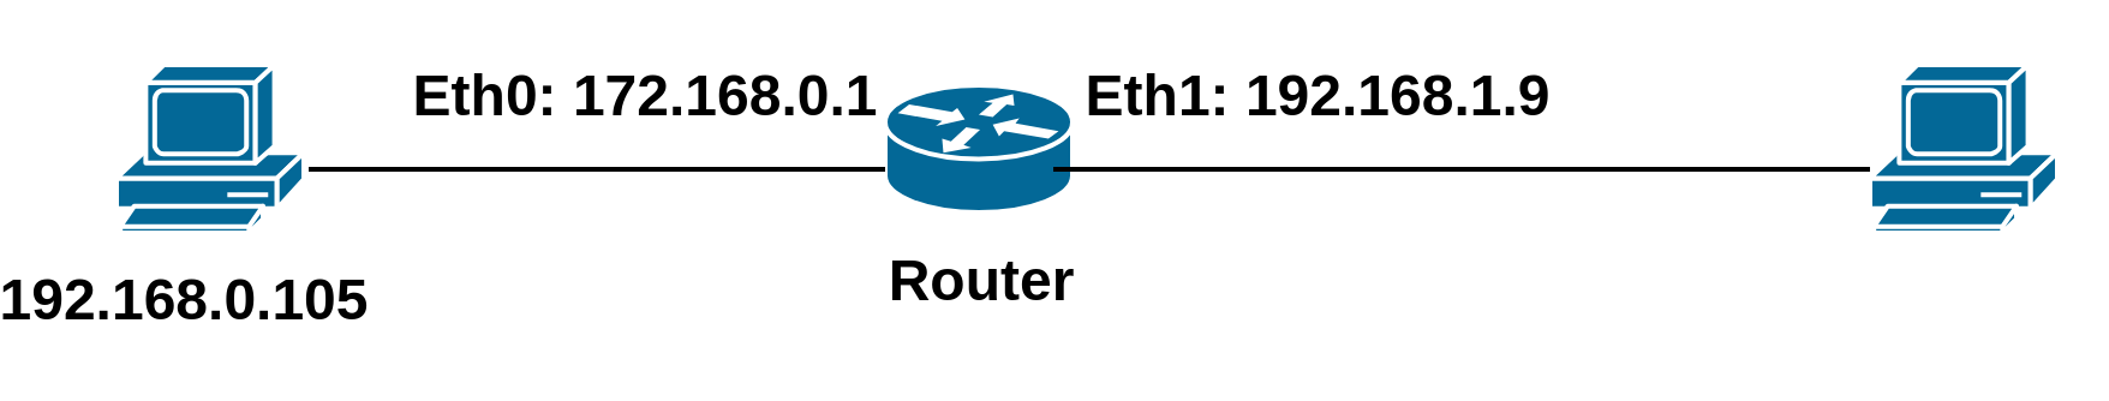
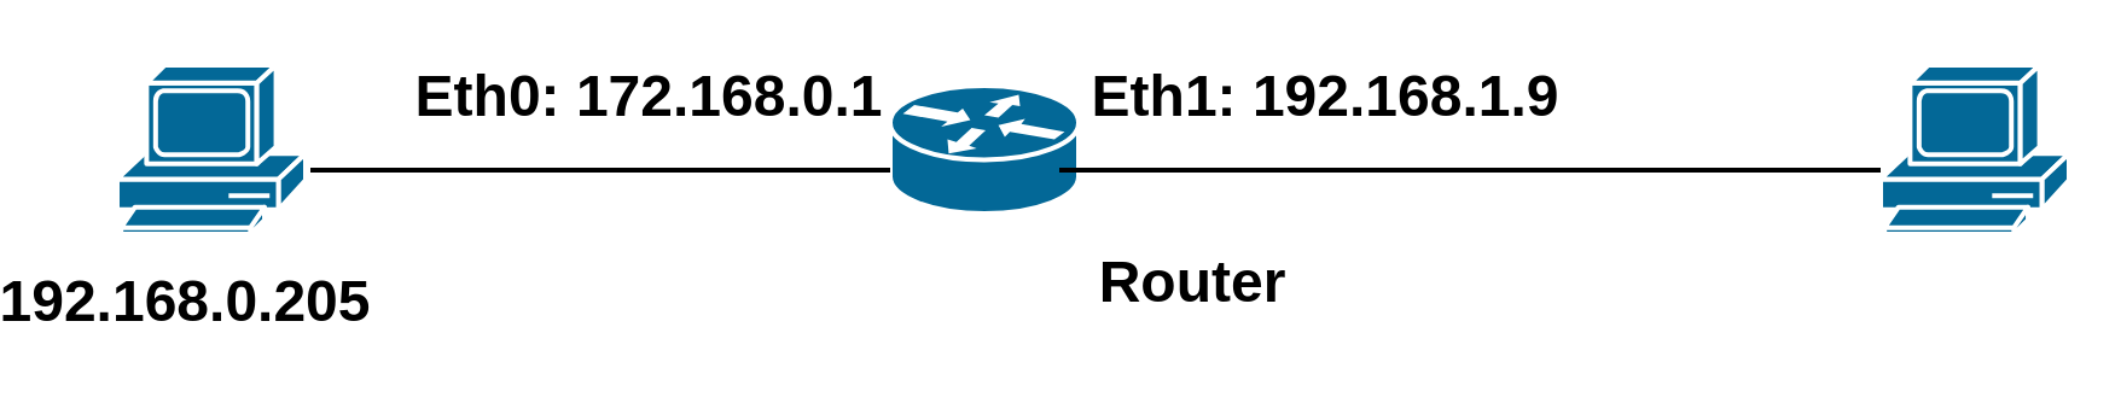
  <mxCell id="0" />
  <mxCell id="1" parent="0" />
  <mxCell id="2" value="" style="shape=mxgraph.cisco.routers.router;sketch=0;html=1;pointerEvents=1;dashed=0;fillColor=#036897;strokeColor=#ffffff;strokeWidth=2;verticalLabelPosition=bottom;verticalAlign=top;align=center;outlineConnect=0;" vertex="1" parent="1"><mxGeometry x="362" y="35" width="78" height="53" as="geometry" /></mxCell>
  <mxCell id="3" value="" style="shape=mxgraph.cisco.computers_and_peripherals.pc;sketch=0;html=1;pointerEvents=1;dashed=0;fillColor=#036897;strokeColor=#ffffff;strokeWidth=2;verticalLabelPosition=bottom;verticalAlign=top;align=center;outlineConnect=0;" vertex="1" parent="1"><mxGeometry x="42" y="26.5" width="78" height="70" as="geometry" /></mxCell>
  <mxCell id="4" value="" style="shape=mxgraph.cisco.computers_and_peripherals.pc;sketch=0;html=1;pointerEvents=1;dashed=0;fillColor=#036897;strokeColor=#ffffff;strokeWidth=2;verticalLabelPosition=bottom;verticalAlign=top;align=center;outlineConnect=0;" vertex="1" parent="1"><mxGeometry x="772" y="26.5" width="78" height="70" as="geometry" /></mxCell>
  <mxCell id="5" value="" style="line;strokeWidth=2;html=1;" vertex="1" parent="1"><mxGeometry x="122" y="65" width="240" height="10" as="geometry" /></mxCell>
  <mxCell id="6" value="" style="line;strokeWidth=2;html=1;" vertex="1" parent="1"><mxGeometry x="432" y="65" width="340" height="10" as="geometry" /></mxCell>
- <mxCell id="7" value="Router" style="text;strokeColor=none;fillColor=none;html=1;fontSize=24;fontStyle=1;verticalAlign=middle;align=center;" vertex="1" parent="1"><mxGeometry x="352" y="96.5" width="100" height="40" as="geometry" /></mxCell>
- <mxCell id="8" value="192.168.0.105" style="text;strokeColor=none;fillColor=none;html=1;fontSize=24;fontStyle=1;verticalAlign=middle;align=center;" vertex="1" parent="1"><mxGeometry x="20" y="105" width="100" height="40" as="geometry" /></mxCell>
+ <mxCell id="7" value="Router" style="text;strokeColor=none;fillColor=none;html=1;fontSize=24;fontStyle=1;verticalAlign=middle;align=center;" vertex="1" parent="1"><mxGeometry x="437" y="96.5" width="100" height="40" as="geometry" /></mxCell>
+ <mxCell id="8" value="192.168.0.205" style="text;strokeColor=none;fillColor=none;html=1;fontSize=24;fontStyle=1;verticalAlign=middle;align=center;" vertex="1" parent="1"><mxGeometry x="20" y="105" width="100" height="40" as="geometry" /></mxCell>
  <mxCell id="9" value="Eth0: 172.168.0.1" style="text;strokeColor=none;fillColor=none;html=1;fontSize=24;fontStyle=1;verticalAlign=middle;align=center;" vertex="1" parent="1"><mxGeometry x="212" y="20" width="100" height="40" as="geometry" /></mxCell>
  <mxCell id="10" value="Eth1: 192.168.1.9" style="text;strokeColor=none;fillColor=none;html=1;fontSize=24;fontStyle=1;verticalAlign=middle;align=center;" vertex="1" parent="1"><mxGeometry x="492" y="20" width="100" height="40" as="geometry" /></mxCell>
